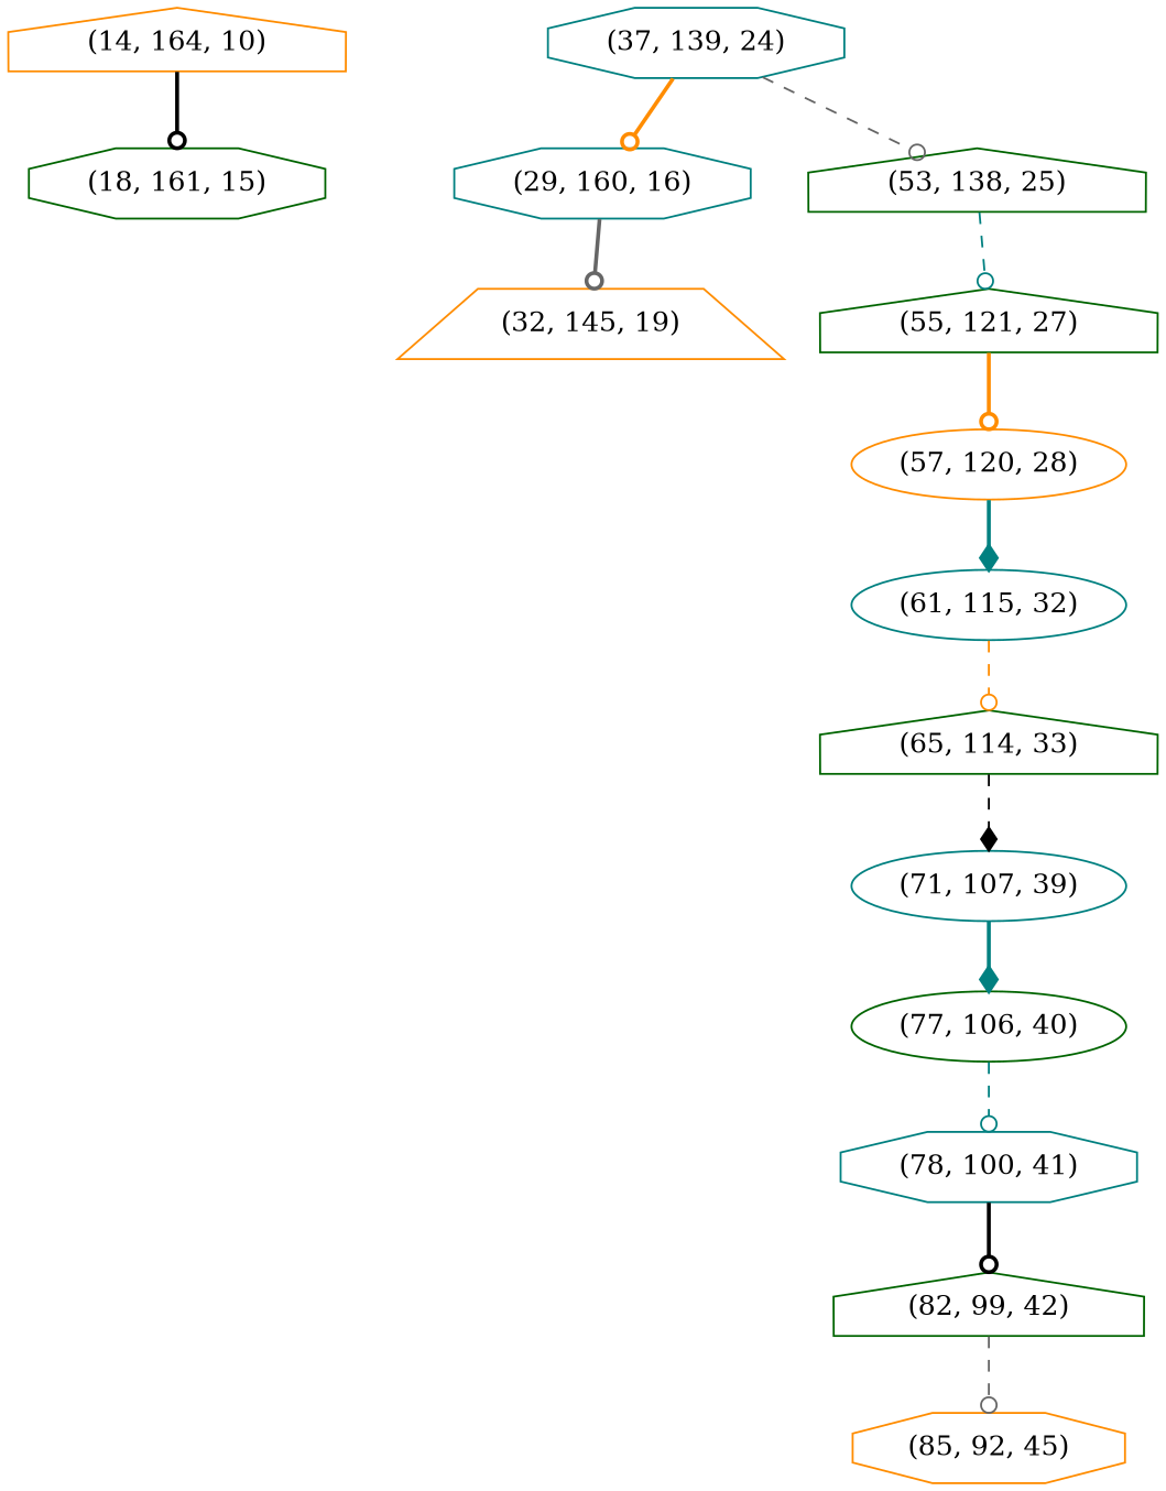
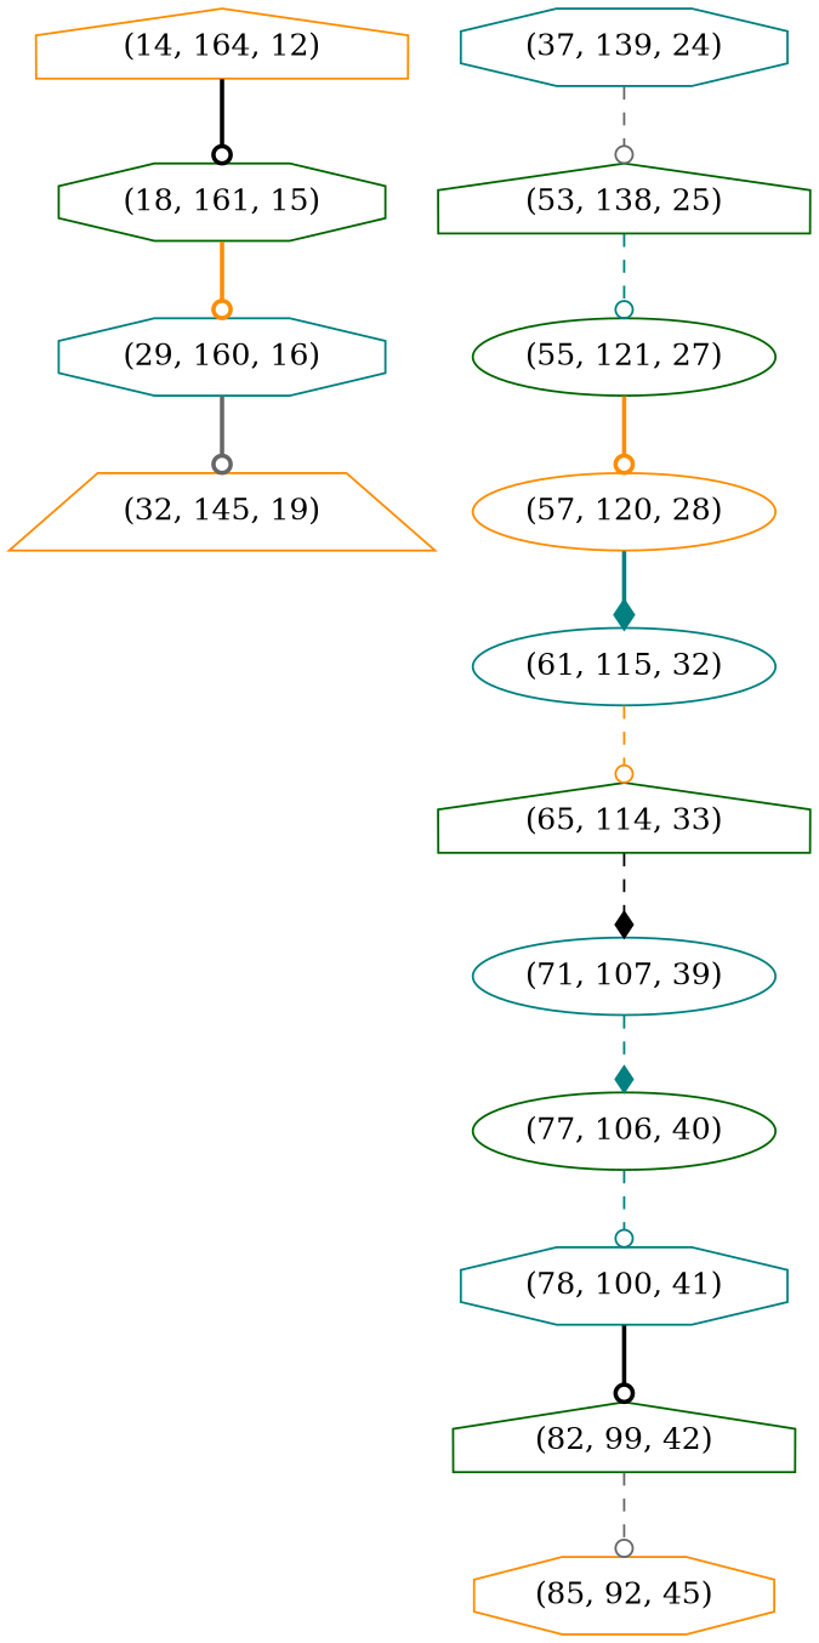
  digraph {
    node [color=darkgreen shape=octagon]
    edge [arrowhead=odot color=teal style=dashed]
-   "(14, 164, 12)" [color=darkorange shape=house label="(14, 164, 10)"]
+   "(14, 164, 12)" [color=darkorange shape=house]
    "(18, 161, 15)"
    "(29, 160, 16)" [color=teal]
    "(32, 145, 19)" [color=darkorange shape=trapezium]
    "(53, 138, 25)" [shape=house]
    "(37, 139, 24)" [color=teal]
-   "(55, 121, 27)" [shape=house]
+   "(55, 121, 27)" [shape=ellipse]
    "(57, 120, 28)" [color=darkorange shape=ellipse]
    "(61, 115, 32)" [color=teal shape=ellipse]
    "(65, 114, 33)" [shape=house]
    "(71, 107, 39)" [color=teal shape=ellipse]
    "(77, 106, 40)" [shape=ellipse]
    "(78, 100, 41)" [color=teal]
    "(82, 99, 42)" [shape=house]
    "(85, 92, 45)" [color=darkorange]
    "(14, 164, 12)" -> "(18, 161, 15)" [color=black style=bold]
-   "(37, 139, 24)" -> "(29, 160, 16)" [color=darkorange style=bold]
+   "(18, 161, 15)" -> "(29, 160, 16)" [color=darkorange style=bold]
    "(29, 160, 16)" -> "(32, 145, 19)" [color=gray40 style=bold]
    "(53, 138, 25)" -> "(55, 121, 27)"
    "(37, 139, 24)" -> "(53, 138, 25)" [color=gray40]
    "(55, 121, 27)" -> "(57, 120, 28)" [color=darkorange style=bold]
    "(57, 120, 28)" -> "(61, 115, 32)" [arrowhead=diamond style=bold]
    "(61, 115, 32)" -> "(65, 114, 33)" [color=darkorange]
    "(65, 114, 33)" -> "(71, 107, 39)" [arrowhead=diamond color=black]
-   "(71, 107, 39)" -> "(77, 106, 40)" [arrowhead=diamond style=bold]
+   "(71, 107, 39)" -> "(77, 106, 40)" [arrowhead=diamond]
    "(77, 106, 40)" -> "(78, 100, 41)"
    "(78, 100, 41)" -> "(82, 99, 42)" [color=black style=bold]
    "(82, 99, 42)" -> "(85, 92, 45)" [color=gray40]
  }
